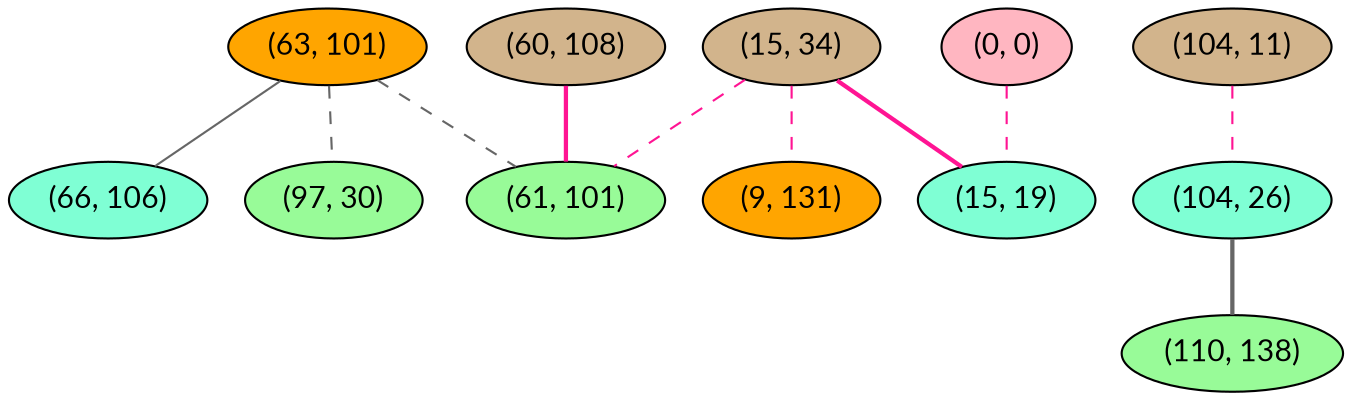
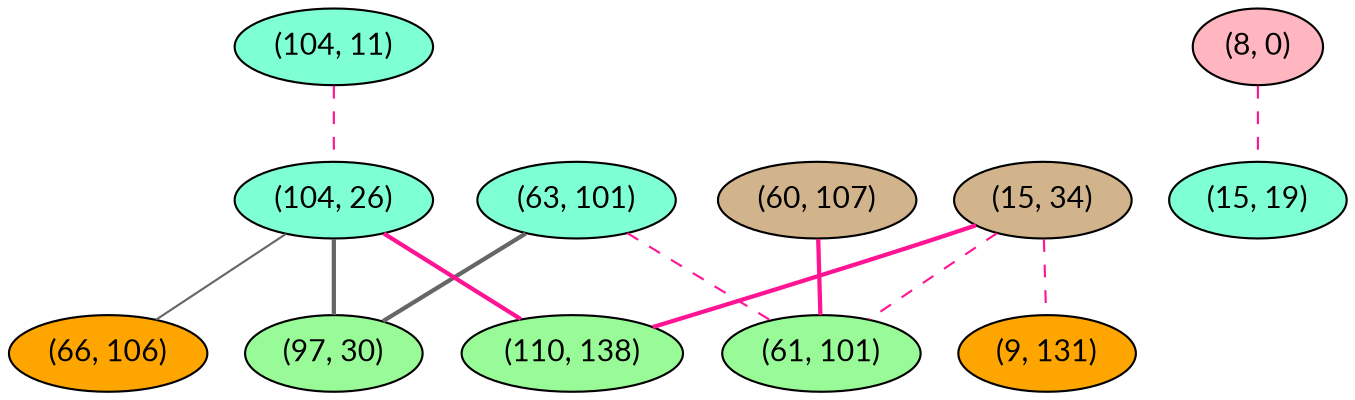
  graph {
    fontname=Lato
    node [fillcolor=aquamarine fontname=Lato style=filled]
    edge [color=deeppink fontname=Lato style=bold weight=1]
-   "(63, 101)" [fillcolor=orange]
-   "(66, 106)"
+   "(63, 101)"
+   "(66, 106)" [fillcolor=orange]
    "(97, 30)" [fillcolor=palegreen]
    "(61, 101)" [fillcolor=palegreen]
    "(15, 34)" [fillcolor=tan]
    "(9, 131)" [fillcolor=orange]
    "(15, 19)"
-   "(60, 107)" [fillcolor=tan label="(60, 108)"]
-   "(104, 11)" [fillcolor=tan]
+   "(60, 107)" [fillcolor=tan]
+   "(104, 11)"
    "(104, 26)"
    "(110, 138)" [fillcolor=palegreen]
-   "(0, 0)" [fillcolor=lightpink]
-   "(63, 101)" -- "(66, 106)" [color=gray40 style=solid]
-   "(63, 101)" -- "(97, 30)" [color=gray40 style=dashed]
-   "(63, 101)" -- "(61, 101)" [color=gray40 style=dashed]
+   "(0, 0)" [fillcolor=lightpink label="(8, 0)"]
+   "(104, 26)" -- "(66, 106)" [color=gray40 style=solid]
+   "(63, 101)" -- "(97, 30)" [color=gray40]
+   "(63, 101)" -- "(61, 101)" [style=dashed]
    "(15, 34)" -- "(61, 101)" [style=dashed]
    "(15, 34)" -- "(9, 131)" [style=dashed]
-   "(15, 34)" -- "(15, 19)"
+   "(15, 34)" -- "(110, 138)"
    "(60, 107)" -- "(61, 101)"
    "(104, 11)" -- "(104, 26)" [style=dashed]
-   "(104, 26)" -- "(110, 138)" [color=gray40]
+   "(104, 26)" -- "(97, 30)" [color=gray40]
+   "(104, 26)" -- "(110, 138)"
    "(0, 0)" -- "(15, 19)" [style=dashed weight=4]
  }
